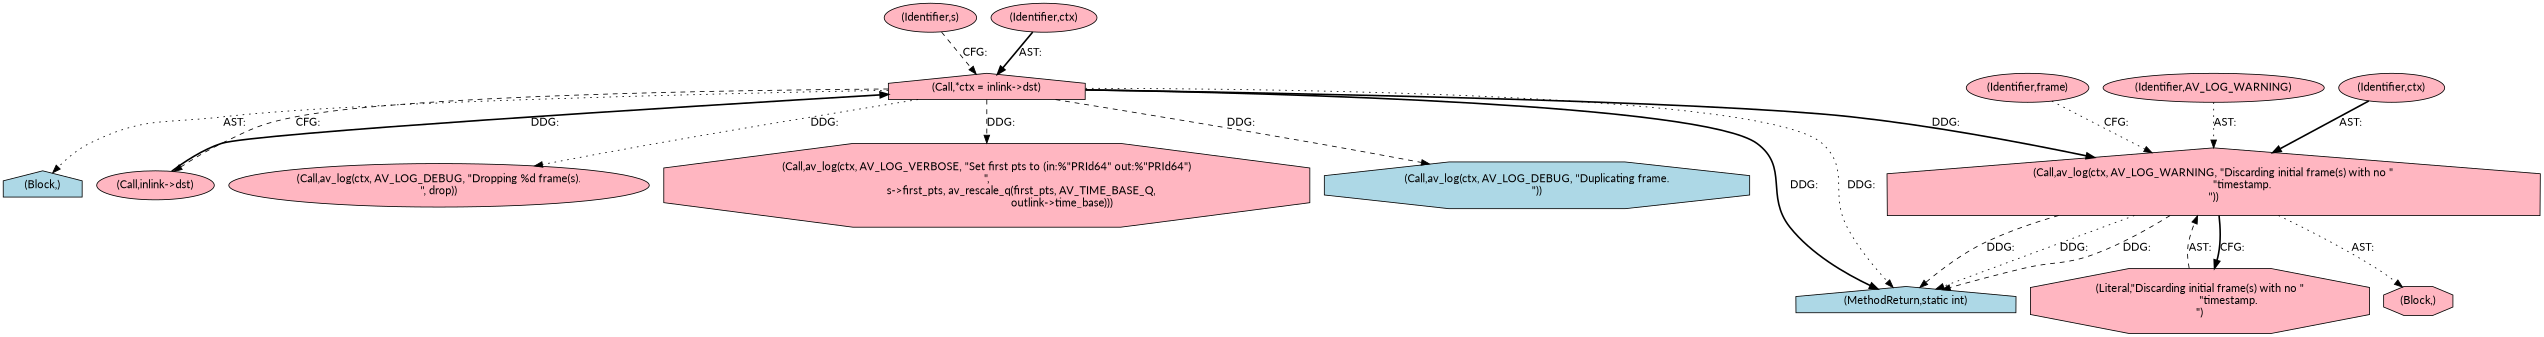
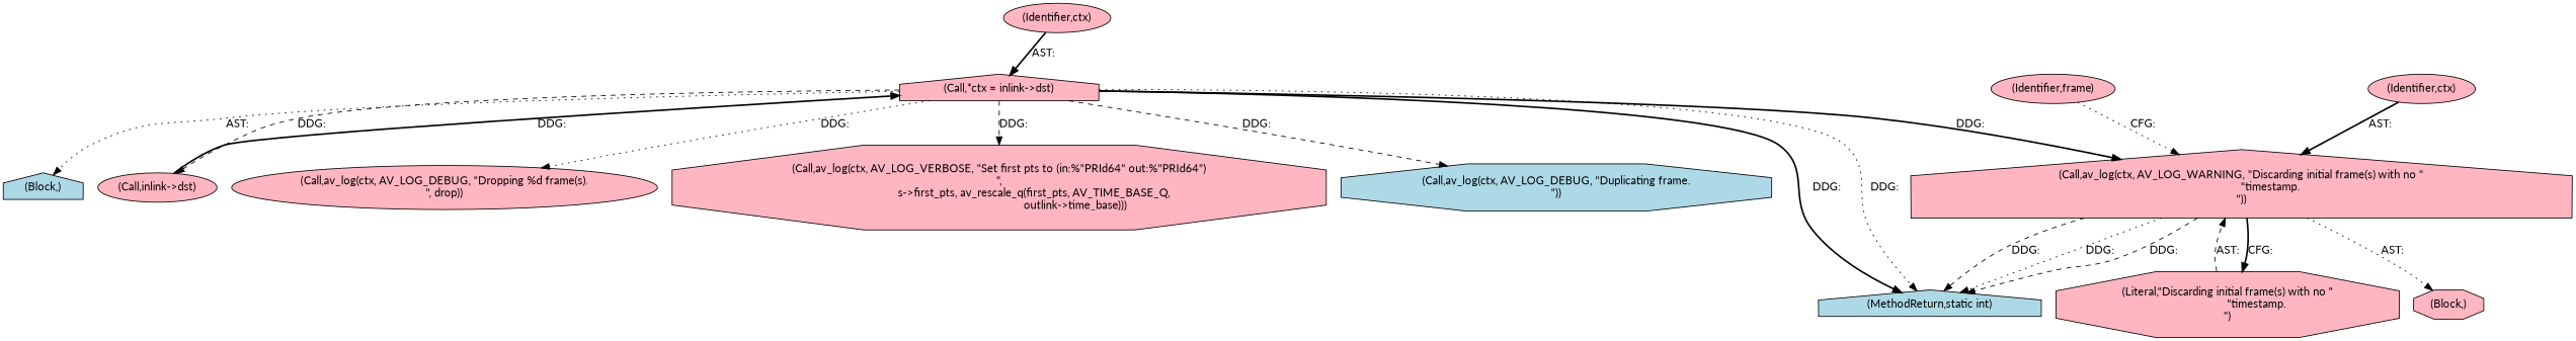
  digraph {
    fontname=Lato
    node [fillcolor=lightpink fontname=Lato shape=ellipse style=filled]
    edge [fontname=Lato style=dotted]
    n1 [label="(Call,av_log(ctx, AV_LOG_WARNING, \"Discarding initial frame(s) with no \"\n                   \"timestamp.\n\"))" shape=house]
    n2 [label="(Block,)" shape=octagon]
    n3 [label="(Literal,\"Discarding initial frame(s) with no \"\n                   \"timestamp.\n\")" shape=octagon]
    n4 [fillcolor=lightblue label="(MethodReturn,static int)" shape=house]
    n5 [label="(Call,*ctx = inlink->dst)" shape=house]
    n6 [fillcolor=lightblue label="(Block,)" shape=house]
    n7 [label="(Call,inlink->dst)"]
    n8 [label="(Call,av_log(ctx, AV_LOG_DEBUG, \"Dropping %d frame(s).\n\", drop))"]
    n9 [label="(Call,av_log(ctx, AV_LOG_VERBOSE, \"Set first pts to (in:%\"PRId64\" out:%\"PRId64\")\n\",\n                       s->first_pts, av_rescale_q(first_pts, AV_TIME_BASE_Q,\n                                                  outlink->time_base)))" shape=octagon]
    n10 [fillcolor=lightblue label="(Call,av_log(ctx, AV_LOG_DEBUG, \"Duplicating frame.\n\"))" shape=octagon]
-   n11 [label="(Identifier,s)"]
    n12 [label="(Identifier,frame)"]
-   n13 [label="(Identifier,AV_LOG_WARNING)"]
    n14 [label="(Identifier,ctx)"]
    n15 [label="(Identifier,ctx)"]
    n1 -> n2 [label="AST: "]
    n1 -> n3 [label="CFG: " style=bold]
    n1 -> n4 [label="DDG: " style=dashed]
    n1 -> n4 [label="DDG: "]
    n1 -> n4 [label="DDG: " style=dashed]
    n3 -> n1 [label="AST: " style=dashed]
    n5 -> n1 [label="DDG: " style=bold]
    n5 -> n4 [label="DDG: " style=bold]
    n5 -> n4 [label="DDG: "]
    n5 -> n6 [label="AST: "]
-   n5 -> n7 [label="CFG: " style=dashed]
+   n5 -> n7 [label="DDG: " style=dashed]
    n5 -> n8 [label="DDG: "]
    n5 -> n9 [label="DDG: " style=dashed]
    n5 -> n10 [label="DDG: " style=dashed]
    n7 -> n5 [label="DDG: " style=bold]
-   n11 -> n5 [label="CFG: " style=dashed]
    n12 -> n1 [label="CFG: "]
-   n13 -> n1 [label="AST: "]
    n14 -> n5 [label="AST: " style=bold]
    n15 -> n1 [label="AST: " style=bold]
  }
